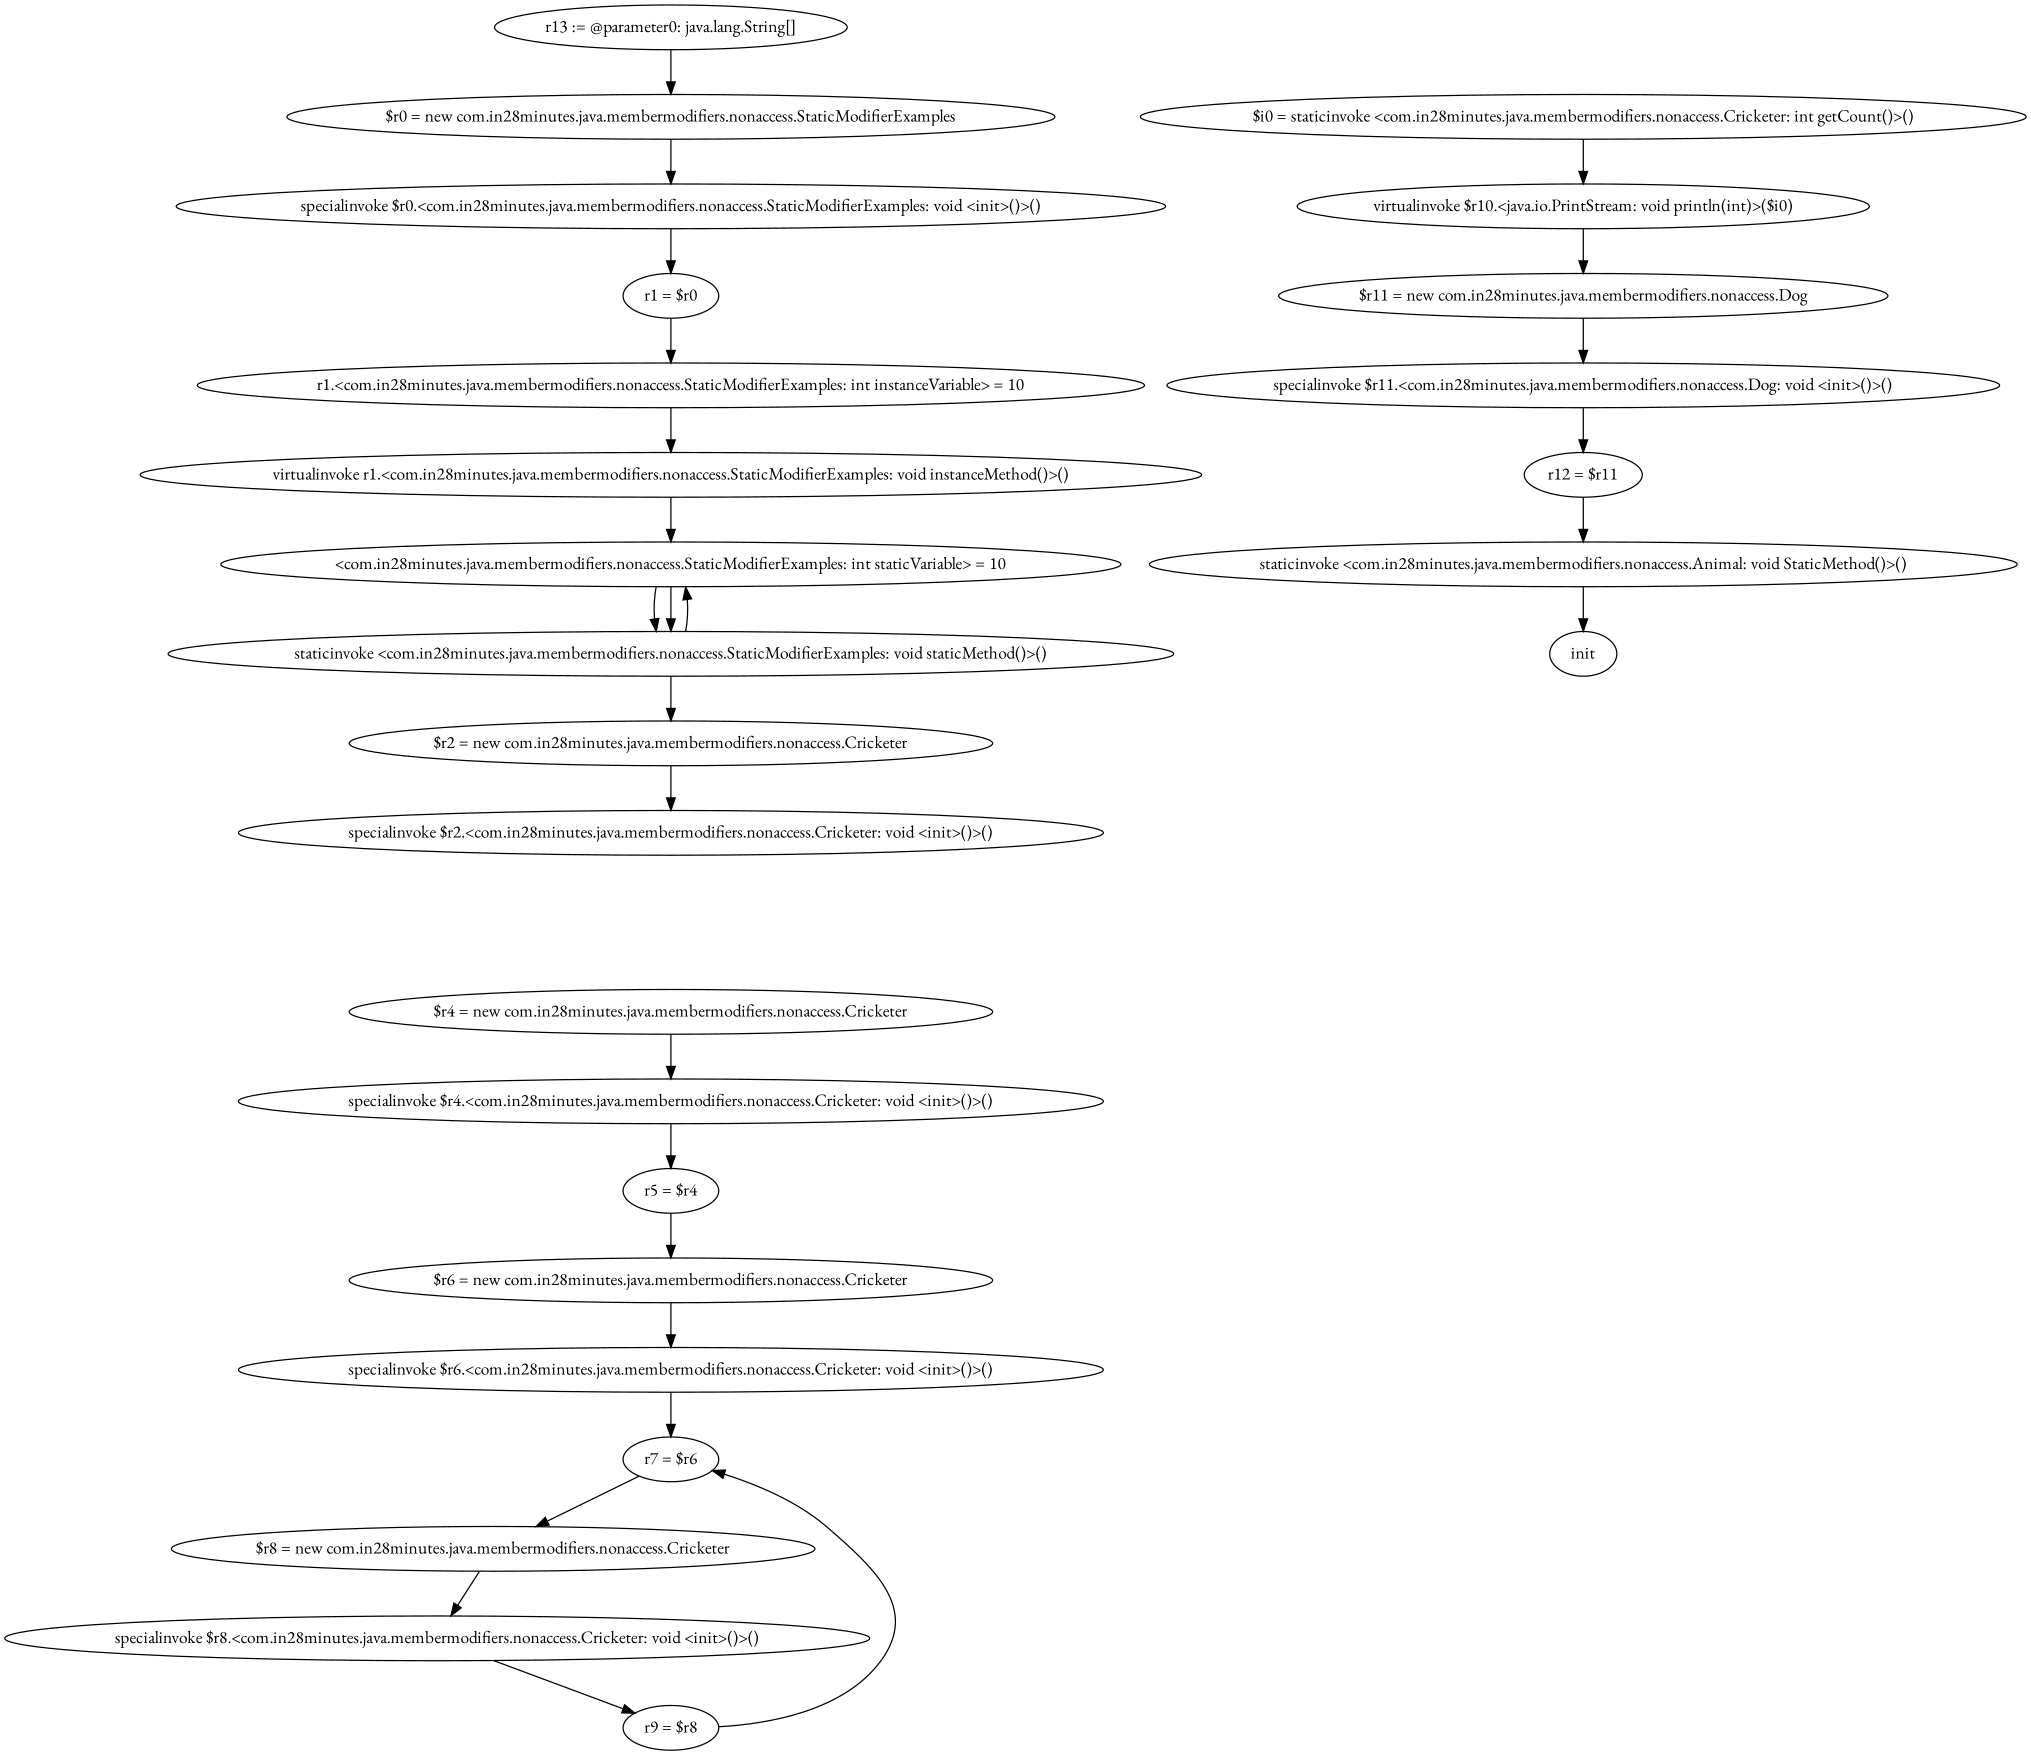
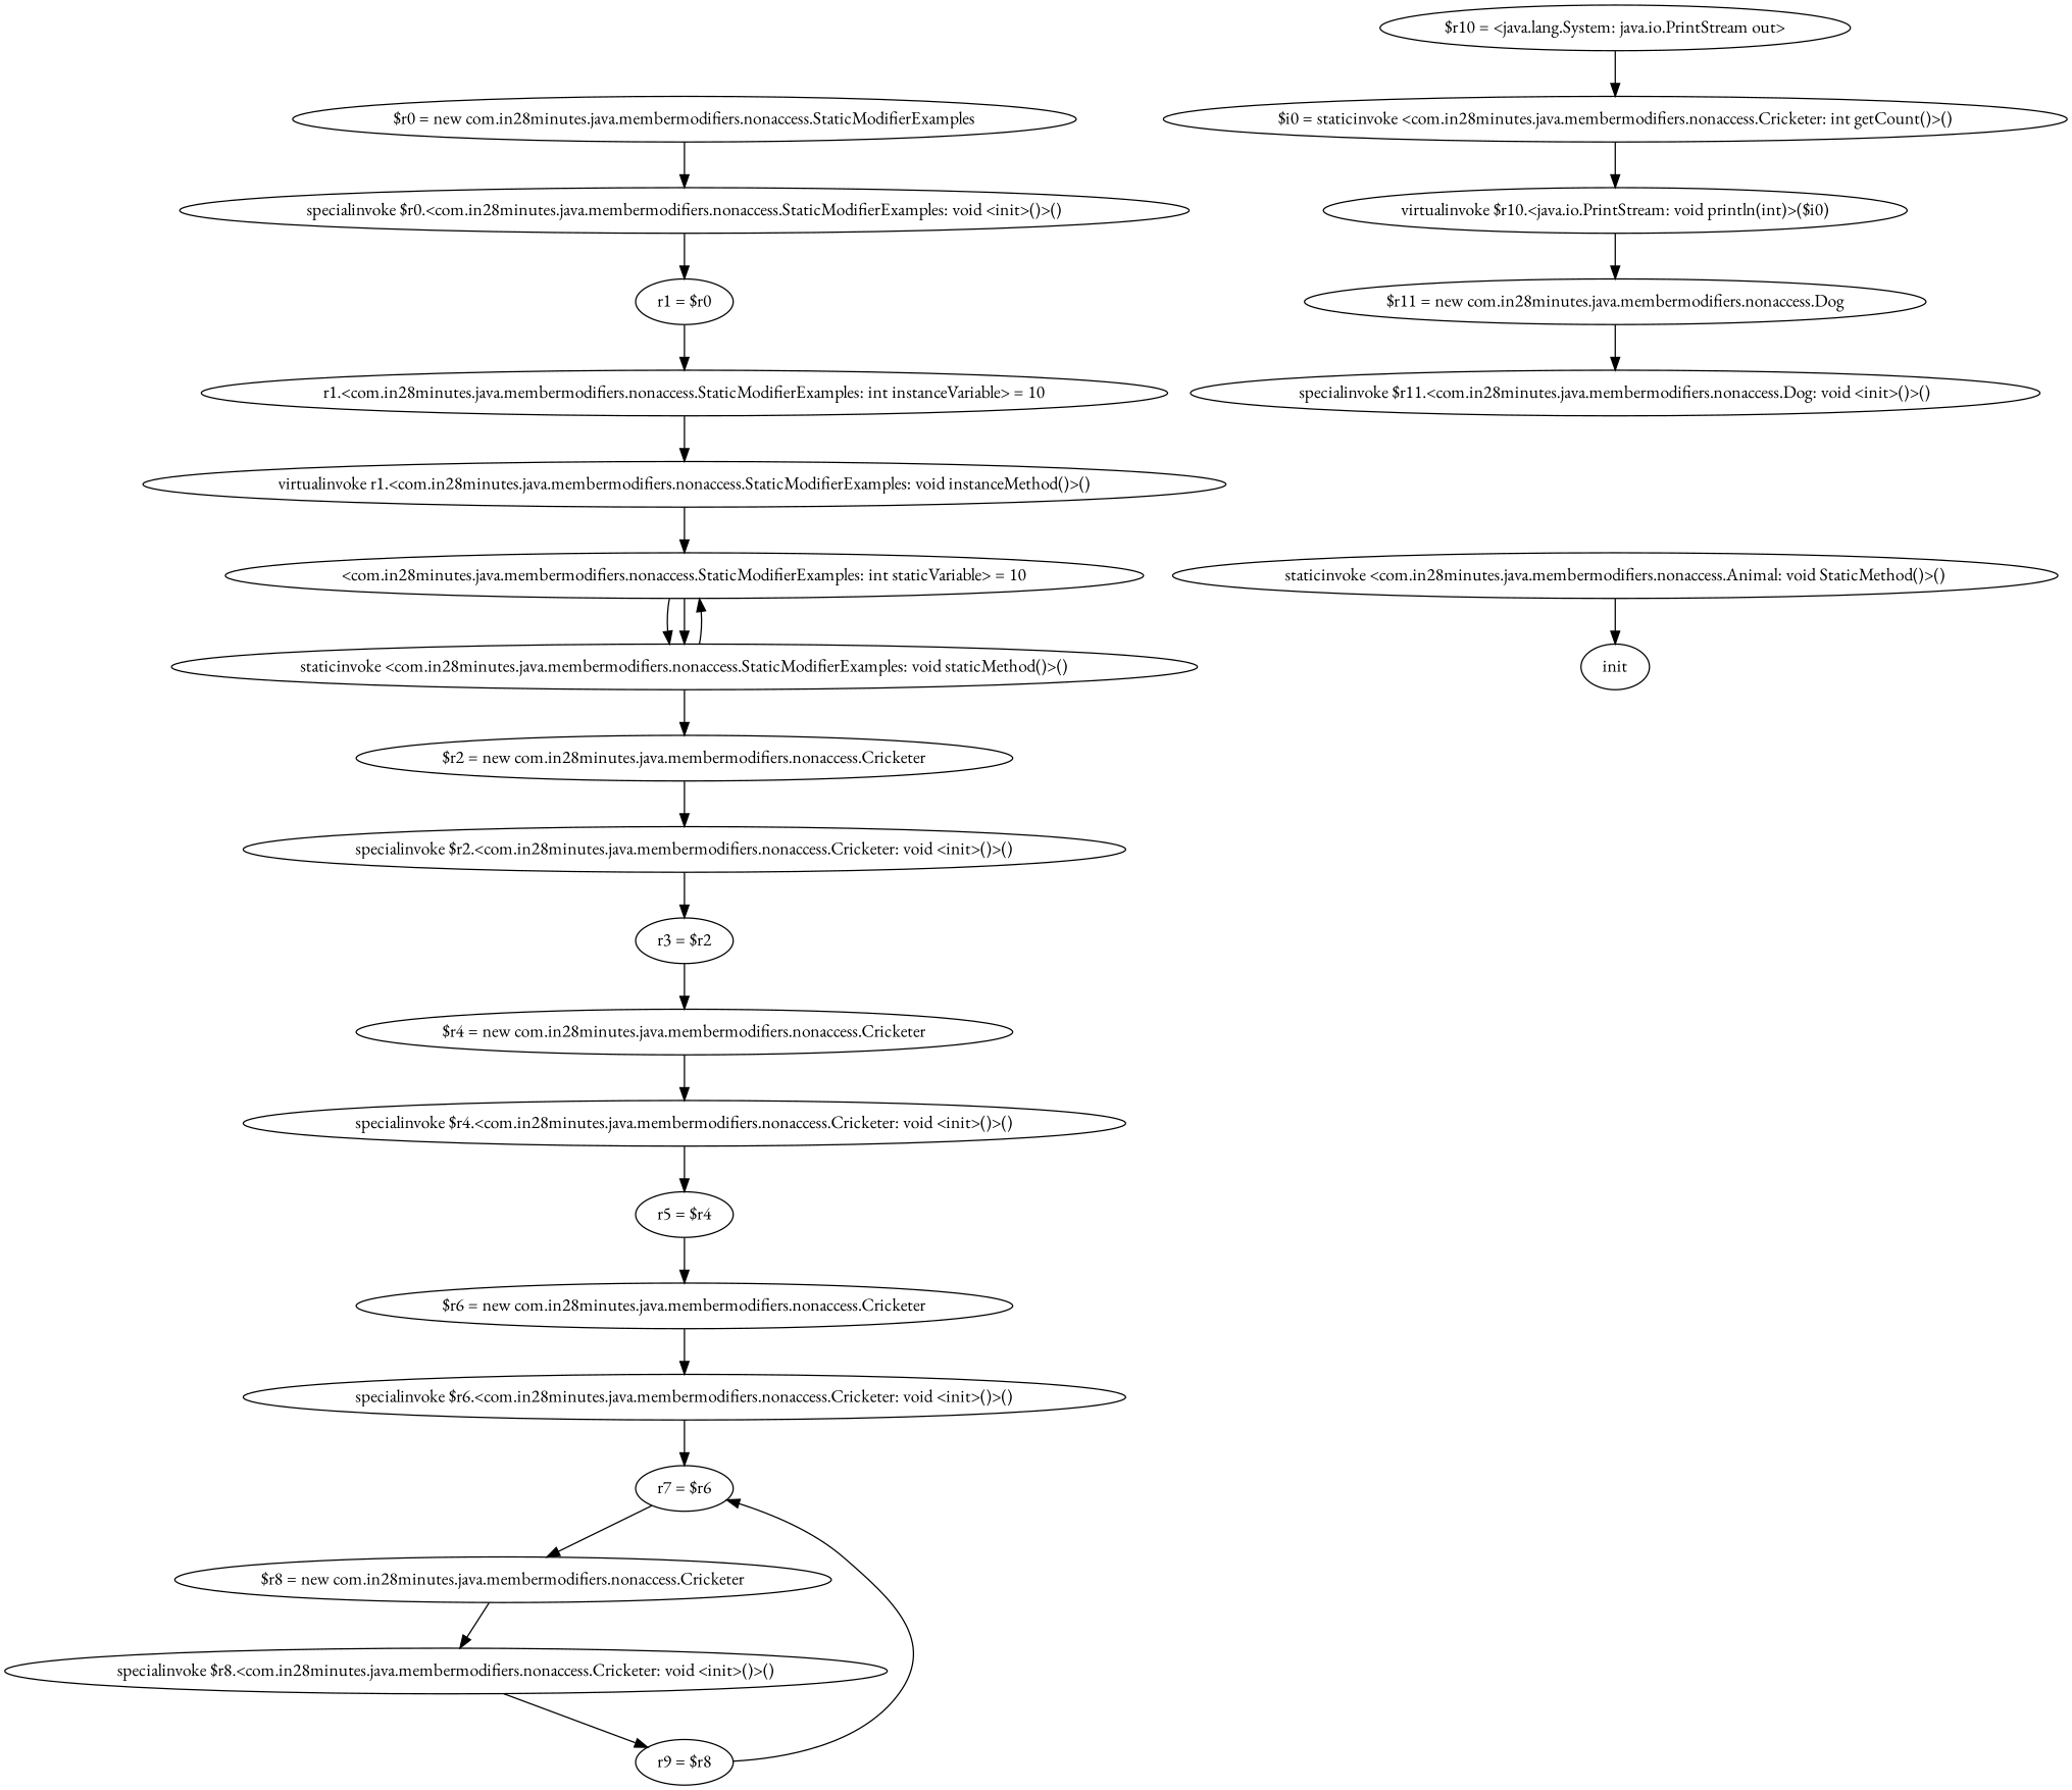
  digraph {
    fontname="EB Garamond"
    node [fontname="EB Garamond"]
    edge [fontname="EB Garamond"]
-   "r13 := @parameter0: java.lang.String[]"
    "$r0 = new com.in28minutes.java.membermodifiers.nonaccess.StaticModifierExamples"
    "specialinvoke $r0.<com.in28minutes.java.membermodifiers.nonaccess.StaticModifierExamples: void <init>()>()"
    "r1 = $r0"
    "r1.<com.in28minutes.java.membermodifiers.nonaccess.StaticModifierExamples: int instanceVariable> = 10"
    "virtualinvoke r1.<com.in28minutes.java.membermodifiers.nonaccess.StaticModifierExamples: void instanceMethod()>()"
    "<com.in28minutes.java.membermodifiers.nonaccess.StaticModifierExamples: int staticVariable> = 10"
    "staticinvoke <com.in28minutes.java.membermodifiers.nonaccess.StaticModifierExamples: void staticMethod()>()"
    "$r2 = new com.in28minutes.java.membermodifiers.nonaccess.Cricketer"
    "specialinvoke $r2.<com.in28minutes.java.membermodifiers.nonaccess.Cricketer: void <init>()>()"
+   "r3 = $r2"
    "$r4 = new com.in28minutes.java.membermodifiers.nonaccess.Cricketer"
    "specialinvoke $r4.<com.in28minutes.java.membermodifiers.nonaccess.Cricketer: void <init>()>()"
    "r5 = $r4"
    "$r6 = new com.in28minutes.java.membermodifiers.nonaccess.Cricketer"
    "specialinvoke $r6.<com.in28minutes.java.membermodifiers.nonaccess.Cricketer: void <init>()>()"
    "r7 = $r6"
    "$r8 = new com.in28minutes.java.membermodifiers.nonaccess.Cricketer"
    "specialinvoke $r8.<com.in28minutes.java.membermodifiers.nonaccess.Cricketer: void <init>()>()"
    "r9 = $r8"
+   "$r10 = <java.lang.System: java.io.PrintStream out>"
    "$i0 = staticinvoke <com.in28minutes.java.membermodifiers.nonaccess.Cricketer: int getCount()>()"
    "virtualinvoke $r10.<java.io.PrintStream: void println(int)>($i0)"
    "$r11 = new com.in28minutes.java.membermodifiers.nonaccess.Dog"
    "specialinvoke $r11.<com.in28minutes.java.membermodifiers.nonaccess.Dog: void <init>()>()"
-   "r12 = $r11"
    "staticinvoke <com.in28minutes.java.membermodifiers.nonaccess.Animal: void StaticMethod()>()"
    n28 [label=init]
-   "r13 := @parameter0: java.lang.String[]" -> "$r0 = new com.in28minutes.java.membermodifiers.nonaccess.StaticModifierExamples"
    "$r0 = new com.in28minutes.java.membermodifiers.nonaccess.StaticModifierExamples" -> "specialinvoke $r0.<com.in28minutes.java.membermodifiers.nonaccess.StaticModifierExamples: void <init>()>()"
    "specialinvoke $r0.<com.in28minutes.java.membermodifiers.nonaccess.StaticModifierExamples: void <init>()>()" -> "r1 = $r0"
    "r1 = $r0" -> "r1.<com.in28minutes.java.membermodifiers.nonaccess.StaticModifierExamples: int instanceVariable> = 10"
    "r1.<com.in28minutes.java.membermodifiers.nonaccess.StaticModifierExamples: int instanceVariable> = 10" -> "virtualinvoke r1.<com.in28minutes.java.membermodifiers.nonaccess.StaticModifierExamples: void instanceMethod()>()"
    "virtualinvoke r1.<com.in28minutes.java.membermodifiers.nonaccess.StaticModifierExamples: void instanceMethod()>()" -> "<com.in28minutes.java.membermodifiers.nonaccess.StaticModifierExamples: int staticVariable> = 10"
    "<com.in28minutes.java.membermodifiers.nonaccess.StaticModifierExamples: int staticVariable> = 10" -> "staticinvoke <com.in28minutes.java.membermodifiers.nonaccess.StaticModifierExamples: void staticMethod()>()"
    "<com.in28minutes.java.membermodifiers.nonaccess.StaticModifierExamples: int staticVariable> = 10" -> "staticinvoke <com.in28minutes.java.membermodifiers.nonaccess.StaticModifierExamples: void staticMethod()>()"
    "staticinvoke <com.in28minutes.java.membermodifiers.nonaccess.StaticModifierExamples: void staticMethod()>()" -> "<com.in28minutes.java.membermodifiers.nonaccess.StaticModifierExamples: int staticVariable> = 10"
    "staticinvoke <com.in28minutes.java.membermodifiers.nonaccess.StaticModifierExamples: void staticMethod()>()" -> "$r2 = new com.in28minutes.java.membermodifiers.nonaccess.Cricketer"
    "$r2 = new com.in28minutes.java.membermodifiers.nonaccess.Cricketer" -> "specialinvoke $r2.<com.in28minutes.java.membermodifiers.nonaccess.Cricketer: void <init>()>()"
+   "specialinvoke $r2.<com.in28minutes.java.membermodifiers.nonaccess.Cricketer: void <init>()>()" -> "r3 = $r2"
+   "r3 = $r2" -> "$r4 = new com.in28minutes.java.membermodifiers.nonaccess.Cricketer"
    "$r4 = new com.in28minutes.java.membermodifiers.nonaccess.Cricketer" -> "specialinvoke $r4.<com.in28minutes.java.membermodifiers.nonaccess.Cricketer: void <init>()>()"
    "specialinvoke $r4.<com.in28minutes.java.membermodifiers.nonaccess.Cricketer: void <init>()>()" -> "r5 = $r4"
    "r5 = $r4" -> "$r6 = new com.in28minutes.java.membermodifiers.nonaccess.Cricketer"
    "$r6 = new com.in28minutes.java.membermodifiers.nonaccess.Cricketer" -> "specialinvoke $r6.<com.in28minutes.java.membermodifiers.nonaccess.Cricketer: void <init>()>()"
    "specialinvoke $r6.<com.in28minutes.java.membermodifiers.nonaccess.Cricketer: void <init>()>()" -> "r7 = $r6"
    "r7 = $r6" -> "$r8 = new com.in28minutes.java.membermodifiers.nonaccess.Cricketer"
    "$r8 = new com.in28minutes.java.membermodifiers.nonaccess.Cricketer" -> "specialinvoke $r8.<com.in28minutes.java.membermodifiers.nonaccess.Cricketer: void <init>()>()"
    "specialinvoke $r8.<com.in28minutes.java.membermodifiers.nonaccess.Cricketer: void <init>()>()" -> "r9 = $r8"
    "r9 = $r8" -> "r7 = $r6"
+   "$r10 = <java.lang.System: java.io.PrintStream out>" -> "$i0 = staticinvoke <com.in28minutes.java.membermodifiers.nonaccess.Cricketer: int getCount()>()"
    "$i0 = staticinvoke <com.in28minutes.java.membermodifiers.nonaccess.Cricketer: int getCount()>()" -> "virtualinvoke $r10.<java.io.PrintStream: void println(int)>($i0)"
    "virtualinvoke $r10.<java.io.PrintStream: void println(int)>($i0)" -> "$r11 = new com.in28minutes.java.membermodifiers.nonaccess.Dog"
    "$r11 = new com.in28minutes.java.membermodifiers.nonaccess.Dog" -> "specialinvoke $r11.<com.in28minutes.java.membermodifiers.nonaccess.Dog: void <init>()>()"
-   "specialinvoke $r11.<com.in28minutes.java.membermodifiers.nonaccess.Dog: void <init>()>()" -> "r12 = $r11"
-   "r12 = $r11" -> "staticinvoke <com.in28minutes.java.membermodifiers.nonaccess.Animal: void StaticMethod()>()"
    "staticinvoke <com.in28minutes.java.membermodifiers.nonaccess.Animal: void StaticMethod()>()" -> n28
  }
